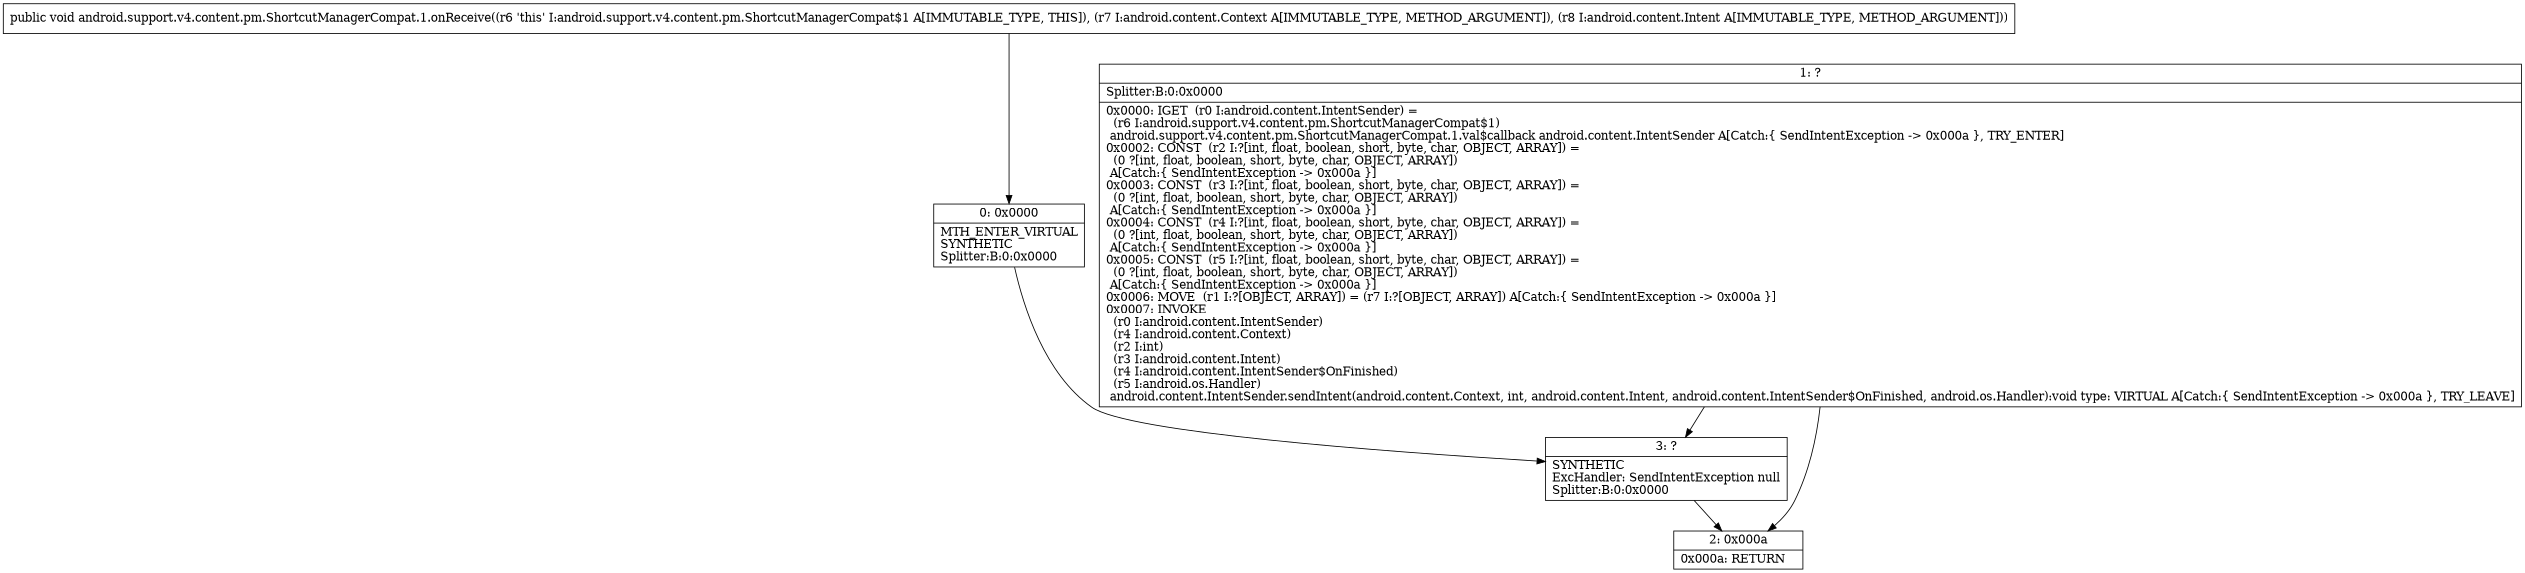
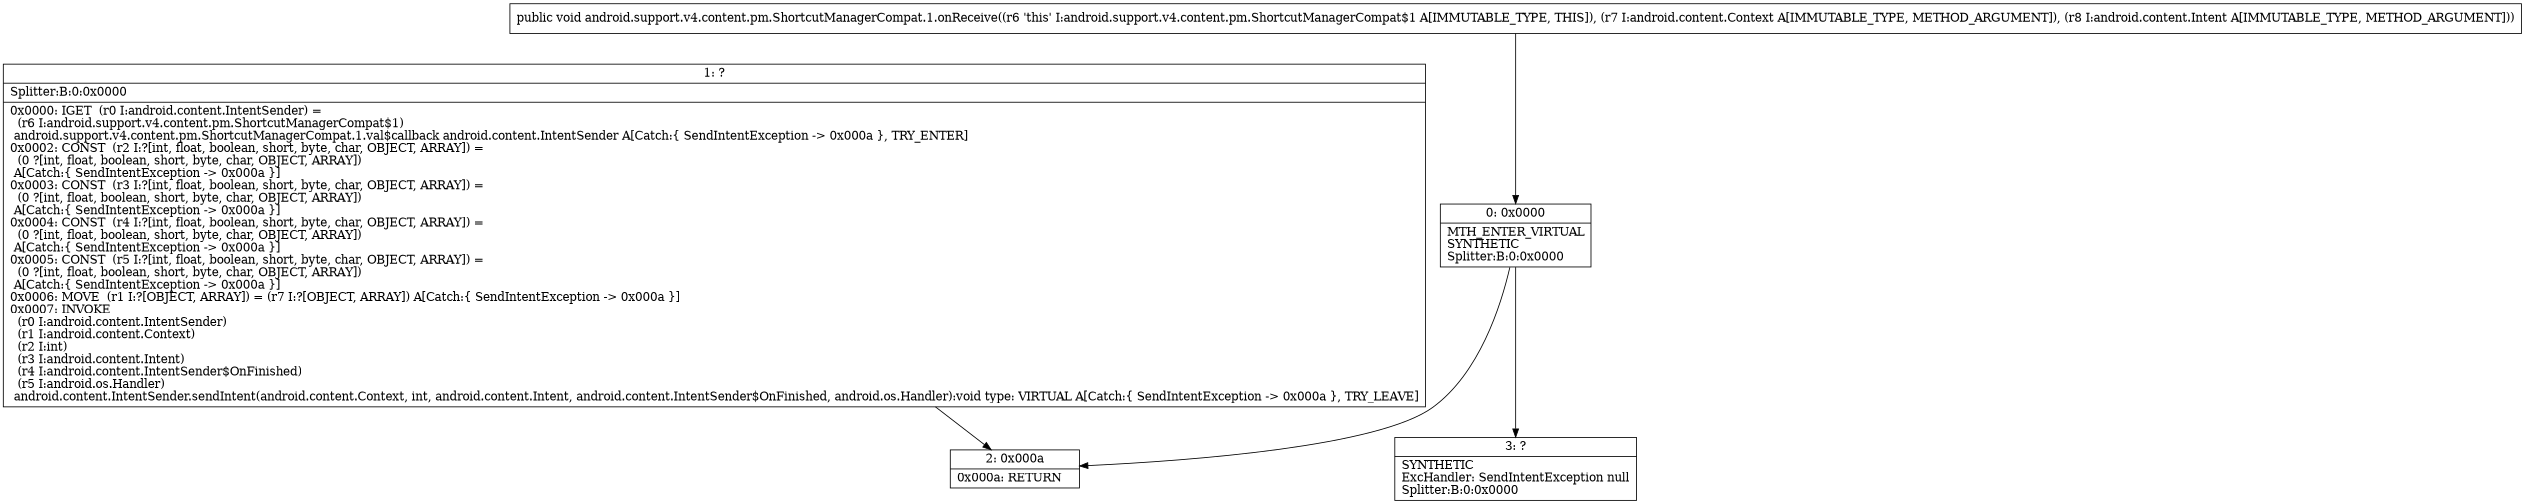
  digraph {
    node [shape=record]
    n1 [label="{0\:\ 0x0000|MTH_ENTER_VIRTUAL\lSYNTHETIC\lSplitter:B:0:0x0000\l}"]
    n2 [label="{3\:\ ?|SYNTHETIC\lExcHandler: SendIntentException null\lSplitter:B:0:0x0000\l}"]
-   n3 [label="{1\:\ ?|Splitter:B:0:0x0000\l|0x0000: IGET  (r0 I:android.content.IntentSender) = \l  (r6 I:android.support.v4.content.pm.ShortcutManagerCompat$1)\l android.support.v4.content.pm.ShortcutManagerCompat.1.val$callback android.content.IntentSender A[Catch:\{ SendIntentException \-\> 0x000a \}, TRY_ENTER]\l0x0002: CONST  (r2 I:?[int, float, boolean, short, byte, char, OBJECT, ARRAY]) = \l  (0 ?[int, float, boolean, short, byte, char, OBJECT, ARRAY])\l A[Catch:\{ SendIntentException \-\> 0x000a \}]\l0x0003: CONST  (r3 I:?[int, float, boolean, short, byte, char, OBJECT, ARRAY]) = \l  (0 ?[int, float, boolean, short, byte, char, OBJECT, ARRAY])\l A[Catch:\{ SendIntentException \-\> 0x000a \}]\l0x0004: CONST  (r4 I:?[int, float, boolean, short, byte, char, OBJECT, ARRAY]) = \l  (0 ?[int, float, boolean, short, byte, char, OBJECT, ARRAY])\l A[Catch:\{ SendIntentException \-\> 0x000a \}]\l0x0005: CONST  (r5 I:?[int, float, boolean, short, byte, char, OBJECT, ARRAY]) = \l  (0 ?[int, float, boolean, short, byte, char, OBJECT, ARRAY])\l A[Catch:\{ SendIntentException \-\> 0x000a \}]\l0x0006: MOVE  (r1 I:?[OBJECT, ARRAY]) = (r7 I:?[OBJECT, ARRAY]) A[Catch:\{ SendIntentException \-\> 0x000a \}]\l0x0007: INVOKE  \l  (r0 I:android.content.IntentSender)\l  (r4 I:android.content.Context)\l  (r2 I:int)\l  (r3 I:android.content.Intent)\l  (r4 I:android.content.IntentSender$OnFinished)\l  (r5 I:android.os.Handler)\l android.content.IntentSender.sendIntent(android.content.Context, int, android.content.Intent, android.content.IntentSender$OnFinished, android.os.Handler):void type: VIRTUAL A[Catch:\{ SendIntentException \-\> 0x000a \}, TRY_LEAVE]\l}"]
+   n3 [label="{1\:\ ?|Splitter:B:0:0x0000\l|0x0000: IGET  (r0 I:android.content.IntentSender) = \l  (r6 I:android.support.v4.content.pm.ShortcutManagerCompat$1)\l android.support.v4.content.pm.ShortcutManagerCompat.1.val$callback android.content.IntentSender A[Catch:\{ SendIntentException \-\> 0x000a \}, TRY_ENTER]\l0x0002: CONST  (r2 I:?[int, float, boolean, short, byte, char, OBJECT, ARRAY]) = \l  (0 ?[int, float, boolean, short, byte, char, OBJECT, ARRAY])\l A[Catch:\{ SendIntentException \-\> 0x000a \}]\l0x0003: CONST  (r3 I:?[int, float, boolean, short, byte, char, OBJECT, ARRAY]) = \l  (0 ?[int, float, boolean, short, byte, char, OBJECT, ARRAY])\l A[Catch:\{ SendIntentException \-\> 0x000a \}]\l0x0004: CONST  (r4 I:?[int, float, boolean, short, byte, char, OBJECT, ARRAY]) = \l  (0 ?[int, float, boolean, short, byte, char, OBJECT, ARRAY])\l A[Catch:\{ SendIntentException \-\> 0x000a \}]\l0x0005: CONST  (r5 I:?[int, float, boolean, short, byte, char, OBJECT, ARRAY]) = \l  (0 ?[int, float, boolean, short, byte, char, OBJECT, ARRAY])\l A[Catch:\{ SendIntentException \-\> 0x000a \}]\l0x0006: MOVE  (r1 I:?[OBJECT, ARRAY]) = (r7 I:?[OBJECT, ARRAY]) A[Catch:\{ SendIntentException \-\> 0x000a \}]\l0x0007: INVOKE  \l  (r0 I:android.content.IntentSender)\l  (r1 I:android.content.Context)\l  (r2 I:int)\l  (r3 I:android.content.Intent)\l  (r4 I:android.content.IntentSender$OnFinished)\l  (r5 I:android.os.Handler)\l android.content.IntentSender.sendIntent(android.content.Context, int, android.content.Intent, android.content.IntentSender$OnFinished, android.os.Handler):void type: VIRTUAL A[Catch:\{ SendIntentException \-\> 0x000a \}, TRY_LEAVE]\l}"]
    n4 [label="{2\:\ 0x000a|0x000a: RETURN   \l}"]
    n5 [label="{public void android.support.v4.content.pm.ShortcutManagerCompat.1.onReceive((r6 'this' I:android.support.v4.content.pm.ShortcutManagerCompat$1 A[IMMUTABLE_TYPE, THIS]), (r7 I:android.content.Context A[IMMUTABLE_TYPE, METHOD_ARGUMENT]), (r8 I:android.content.Intent A[IMMUTABLE_TYPE, METHOD_ARGUMENT])) }"]
    n1 -> n2
-   n2 -> n4
-   n3 -> n2
+   n1 -> n4
    n3 -> n4
    n5 -> n1
  }
